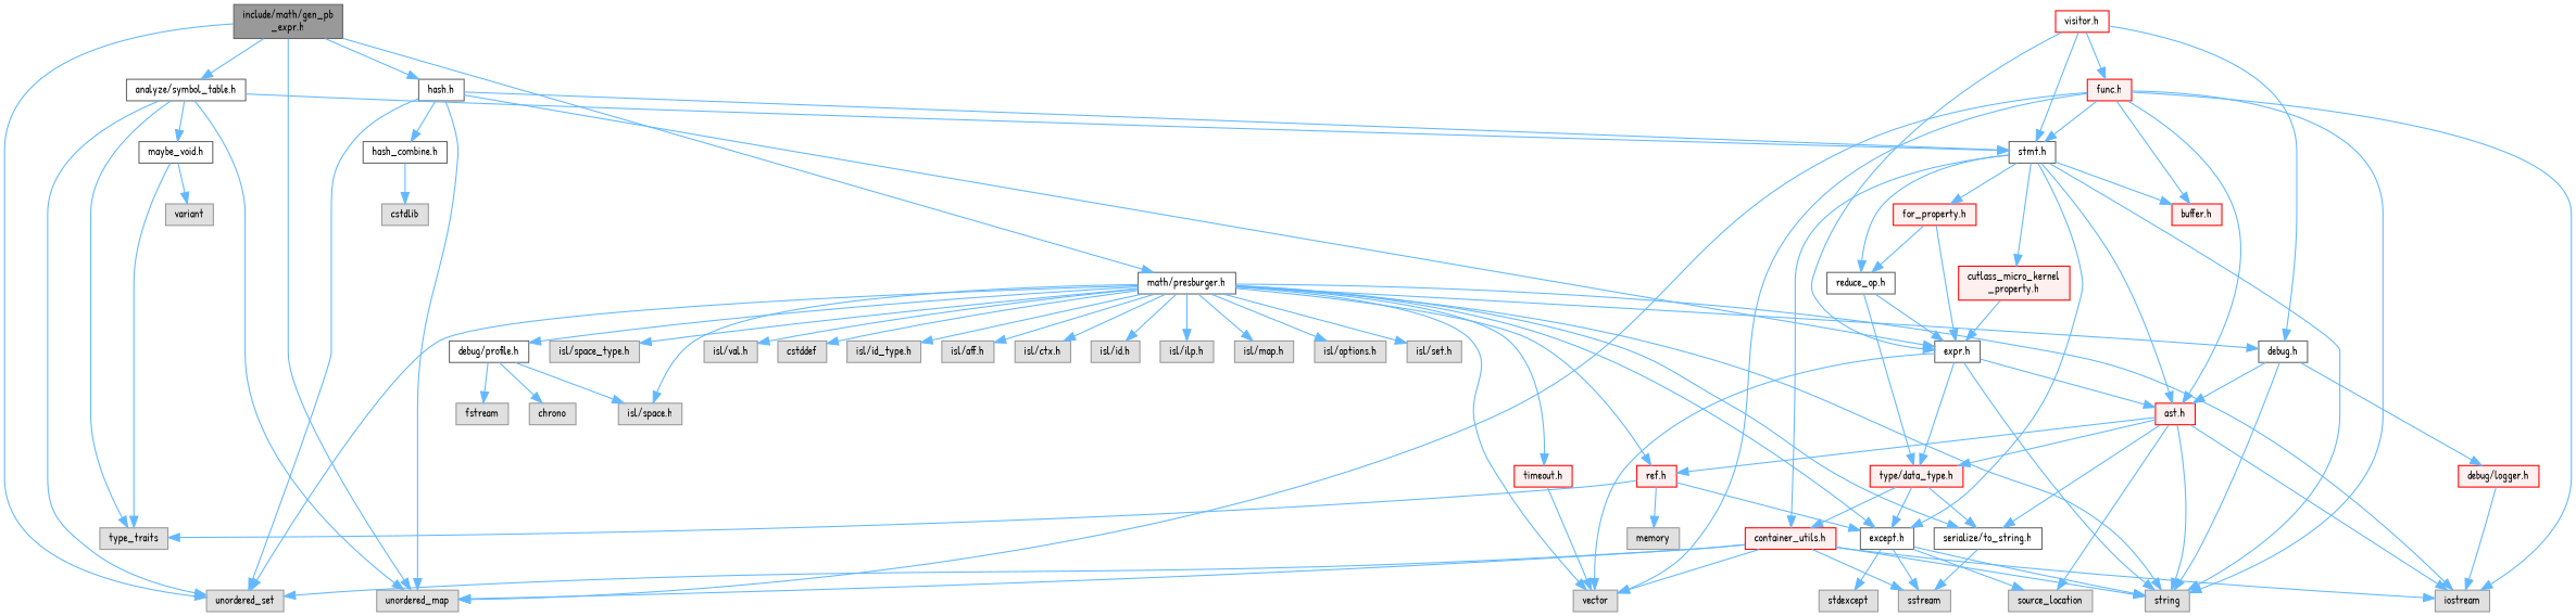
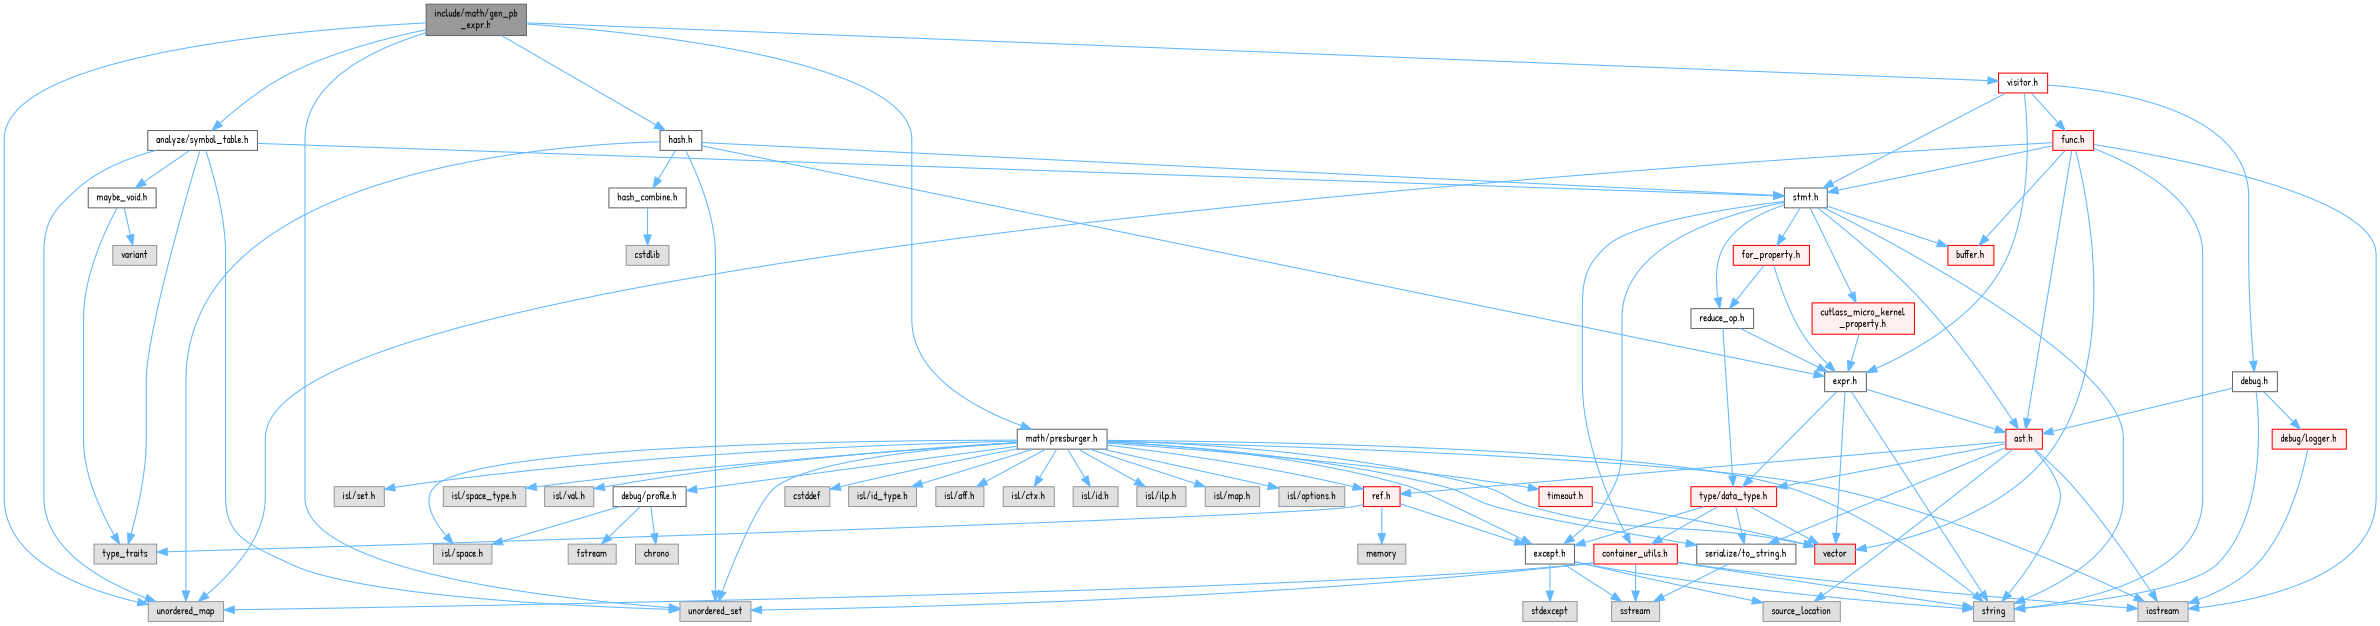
  digraph {
    fontname="Patrick Hand"
    node [color=grey60 fillcolor="#E0E0E0" fontname="Patrick Hand" fontsize=10 shape=box style=filled]
    edge [color=steelblue1 fontname="Patrick Hand" fontsize=10 labelfontname=Helvetica labelfontsize=10 style=solid]
    n1 [color=gray40 fillcolor=grey60 fontcolor=black height=0.2 label="include/math/gen_pb\l_expr.h" width=0.4]
    n2 [height=0.2 label=unordered_map width=0.4]
    n3 [height=0.2 label=unordered_set width=0.4]
    n4 [color=grey40 fillcolor=white height=0.2 label="analyze/symbol_table.h" width=0.4]
    n5 [color=grey40 fillcolor=white height=0.2 label="hash.h" width=0.4]
    n6 [color=grey40 fillcolor=white height=0.2 label="math/presburger.h" width=0.4]
    n7 [color=red fillcolor=white height=0.2 label="visitor.h" width=0.4]
    n8 [height=0.2 label=type_traits width=0.4]
    n9 [color=grey40 fillcolor=white height=0.2 label="maybe_void.h" width=0.4]
    n10 [color=grey40 fillcolor=white height=0.2 label="stmt.h" width=0.4]
    n11 [color=grey40 fillcolor=white height=0.2 label="expr.h" width=0.4]
    n12 [color=grey40 fillcolor=white height=0.2 label="hash_combine.h" width=0.4]
    n13 [height=0.2 label=string width=0.4]
-   n14 [height=0.2 label=vector width=0.4]
+   n14 [color=red height=0.2 label=vector width=0.4]
    n15 [color=grey40 fillcolor=white height=0.2 label="except.h" width=0.4]
    n16 [height=0.2 label=iostream width=0.4]
    n17 [color=red fillcolor="#FFF0F0" height=0.2 label="ref.h" width=0.4]
    n18 [color=grey40 fillcolor=white height=0.2 label="serialize/to_string.h" width=0.4]
    n19 [height=0.2 label=cstddef width=0.4]
    n20 [height=0.2 label="isl/id_type.h" width=0.4]
    n21 [height=0.2 label="isl/aff.h" width=0.4]
    n22 [height=0.2 label="isl/ctx.h" width=0.4]
    n23 [height=0.2 label="isl/id.h" width=0.4]
    n24 [height=0.2 label="isl/ilp.h" width=0.4]
    n25 [height=0.2 label="isl/map.h" width=0.4]
    n26 [height=0.2 label="isl/options.h" width=0.4]
    n27 [height=0.2 label="isl/set.h" width=0.4]
    n28 [height=0.2 label="isl/space.h" width=0.4]
    n29 [height=0.2 label="isl/space_type.h" width=0.4]
    n30 [height=0.2 label="isl/val.h" width=0.4]
    n31 [color=grey40 fillcolor=white height=0.2 label="debug.h" width=0.4]
    n32 [color=grey40 fillcolor=white height=0.2 label="debug/profile.h" width=0.4]
    n33 [color=red fillcolor="#FFF0F0" height=0.2 label="timeout.h" width=0.4]
    n34 [color=red fillcolor="#FFF0F0" height=0.2 label="func.h" width=0.4]
    n35 [height=0.2 label=variant width=0.4]
    n36 [color=red fillcolor="#FFF0F0" height=0.2 label="ast.h" width=0.4]
    n37 [color=red fillcolor="#FFF0F0" height=0.2 label="container_utils.h" width=0.4]
    n38 [color=red fillcolor="#FFF0F0" height=0.2 label="buffer.h" width=0.4]
    n39 [color=red fillcolor="#FFF0F0" height=0.2 label="cutlass_micro_kernel\l_property.h" width=0.4]
    n40 [color=red fillcolor="#FFF0F0" height=0.2 label="for_property.h" width=0.4]
    n41 [color=grey40 fillcolor=white height=0.2 label="reduce_op.h" width=0.4]
    n42 [height=0.2 label=source_location width=0.4]
    n43 [color=red fillcolor="#FFF0F0" height=0.2 label="type/data_type.h" width=0.4]
    n44 [height=0.2 label=sstream width=0.4]
    n45 [height=0.2 label=stdexcept width=0.4]
    n46 [height=0.2 label=memory width=0.4]
    n47 [height=0.2 label=cstdlib width=0.4]
    n48 [color=red fillcolor="#FFF0F0" height=0.2 label="debug/logger.h" width=0.4]
    n49 [height=0.2 label=chrono width=0.4]
    n50 [height=0.2 label=fstream width=0.4]
    n1 -> n2
    n1 -> n3
    n1 -> n4
    n1 -> n5
    n1 -> n6
+   n1 -> n7
    n4 -> n2
    n4 -> n3
    n4 -> n8
    n4 -> n9
    n4 -> n10
    n5 -> n2
    n5 -> n3
    n5 -> n10
    n5 -> n11
    n5 -> n12
    n6 -> n3
    n6 -> n13
    n6 -> n14
    n6 -> n15
    n6 -> n16
    n6 -> n17
    n6 -> n18
    n6 -> n19
    n6 -> n20
    n6 -> n21
    n6 -> n22
    n6 -> n23
    n6 -> n24
    n6 -> n25
    n6 -> n26
    n6 -> n27
    n6 -> n28
    n6 -> n29
    n6 -> n30
-   n6 -> n31
    n6 -> n32
    n6 -> n33
    n7 -> n10
    n7 -> n11
    n7 -> n31
    n7 -> n34
    n9 -> n8
    n9 -> n35
    n10 -> n13
    n10 -> n15
    n10 -> n36
    n10 -> n37
    n10 -> n38
    n10 -> n39
    n10 -> n40
    n10 -> n41
    n11 -> n13
    n11 -> n14
    n11 -> n36
    n11 -> n43
    n12 -> n47
    n15 -> n13
    n15 -> n42
    n15 -> n44
    n15 -> n45
    n17 -> n8
    n17 -> n15
    n17 -> n46
    n18 -> n44
    n31 -> n13
    n31 -> n36
    n31 -> n48
    n32 -> n28
    n32 -> n49
    n32 -> n50
    n33 -> n14
    n34 -> n2
    n34 -> n10
    n34 -> n13
    n34 -> n14
    n34 -> n16
    n34 -> n36
    n34 -> n38
    n36 -> n13
    n36 -> n16
    n36 -> n17
    n36 -> n18
    n36 -> n42
    n36 -> n43
    n37 -> n2
    n37 -> n3
    n37 -> n13
-   n37 -> n14
+   n43 -> n14
    n37 -> n16
    n37 -> n44
    n39 -> n11
    n40 -> n11
    n40 -> n41
    n41 -> n11
    n41 -> n43
    n43 -> n15
    n43 -> n18
    n43 -> n37
    n48 -> n16
  }
